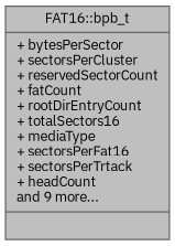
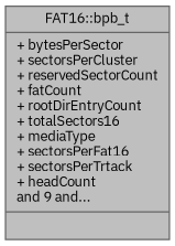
  digraph {
    fontname="IBM Plex Sans"
-   n1 [color=gray40 fillcolor=grey75 fontcolor=black fontname="IBM Plex Sans" fontsize=10 height=0.2 label="{FAT16::bpb_t\n|+ bytesPerSector\l+ sectorsPerCluster\l+ reservedSectorCount\l+ fatCount\l+ rootDirEntryCount\l+ totalSectors16\l+ mediaType\l+ sectorsPerFat16\l+ sectorsPerTrtack\l+ headCount\land 9 more...\l|}" shape=record style=filled width=0.4]
+   n1 [color=gray40 fillcolor=grey75 fontcolor=black fontname="IBM Plex Sans" fontsize=10 height=0.2 label="{FAT16::bpb_t\n|+ bytesPerSector\l+ sectorsPerCluster\l+ reservedSectorCount\l+ fatCount\l+ rootDirEntryCount\l+ totalSectors16\l+ mediaType\l+ sectorsPerFat16\l+ sectorsPerTrtack\l+ headCount\land 9 and...\l|}" shape=record style=filled width=0.4]
  }
